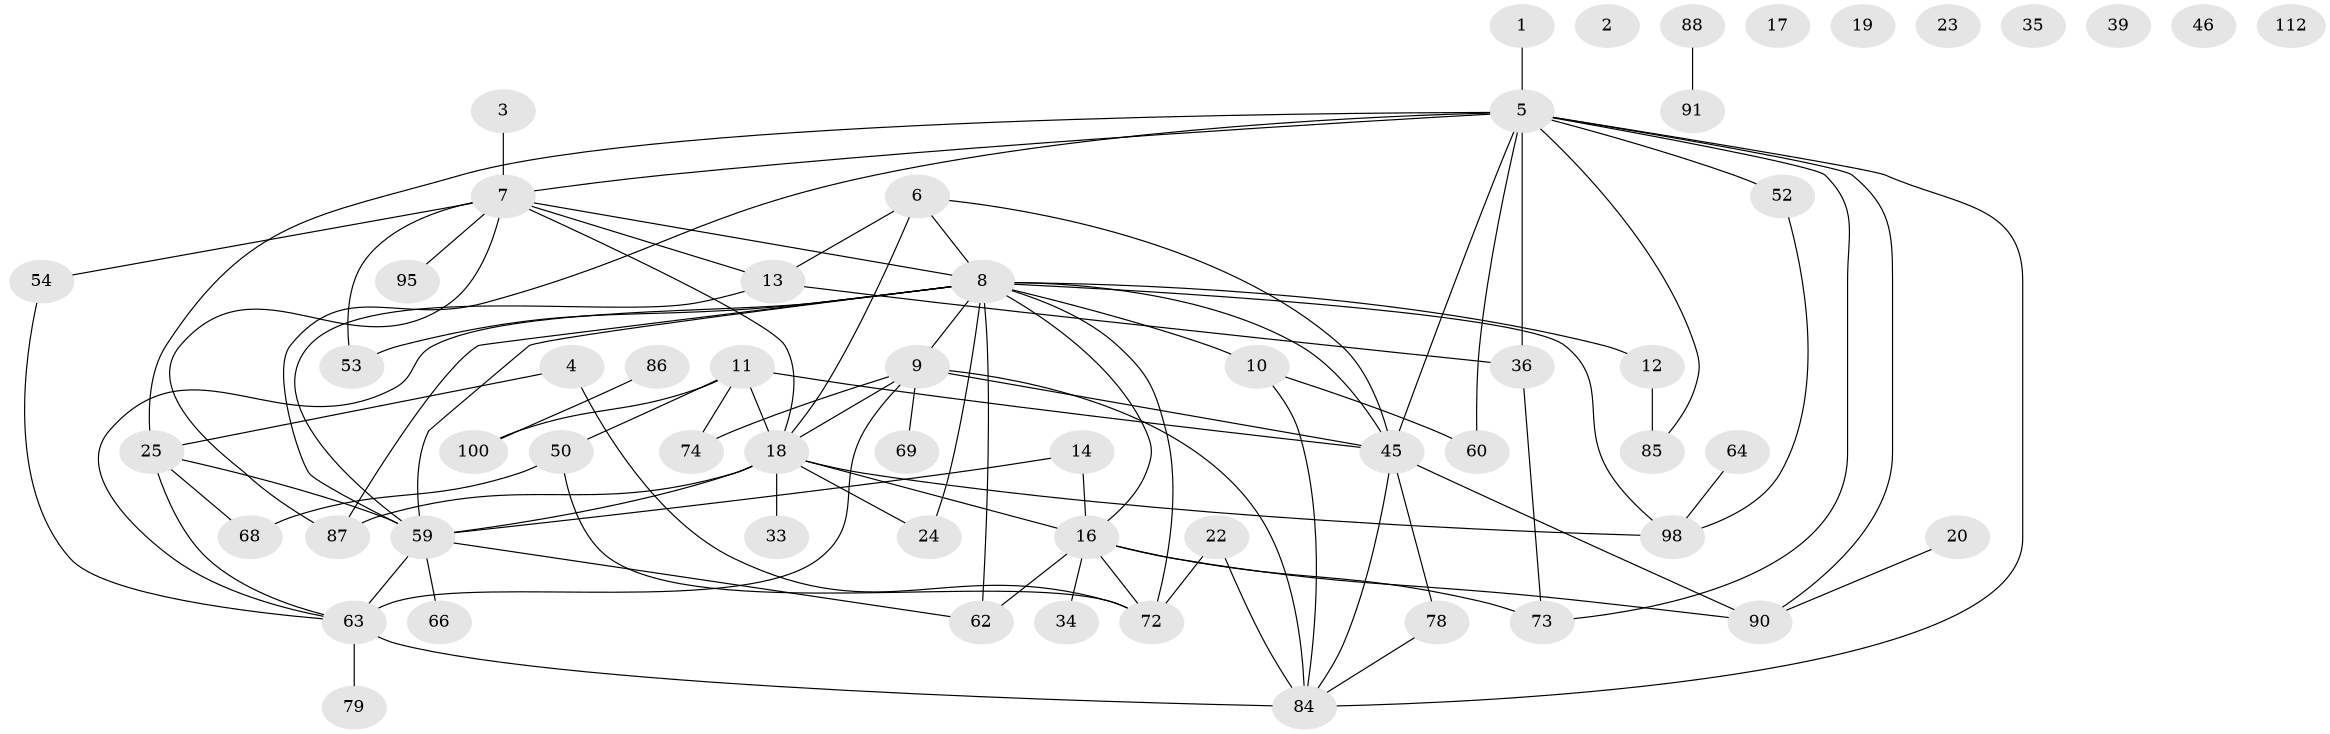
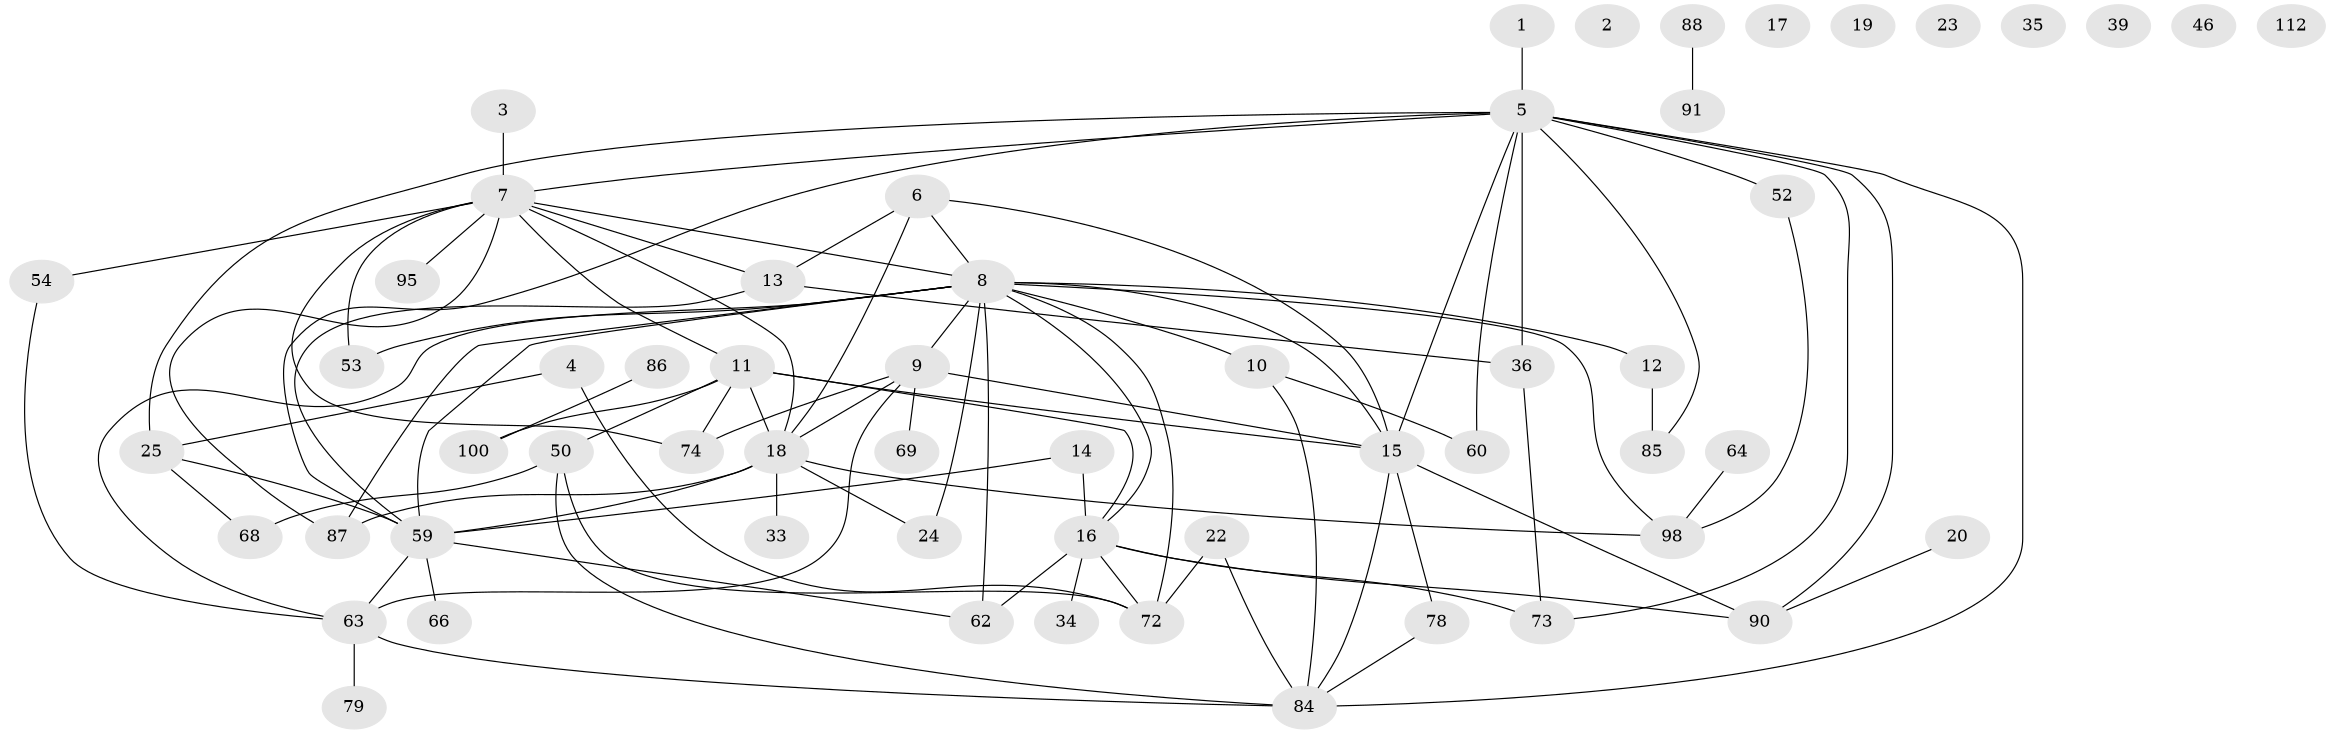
  graph {
    node [color=gray90 style=filled]
    5 [super="+26+24+41+70"]
    7 [super="+40+92+56+38"]
    25
-   15 [super="+51+29" label=45]
+   15 [super="+51+29"]
    36 [super="+76+57"]
    52
    59 [super="+117+61"]
    60
    73
    84 [super="+109"]
    85
    90 [super="+96"]
    1
    2 [super="+83"]
    3 [super="+81"]
    8 [super="+44+31+104+21+101"]
    13 [super="+45"]
    18 [super="+115+49+77+42"]
    11 [super="+82+43"]
    53
    54
    74
    87
    95
    4
    72
    63 [super="+103"]
    68
    78
    98
    62
    66
    91 [super="+114"]
    6 [super="+71+93"]
    9 [super="+37+108+47+27"]
    10
    12
    16 [super="+30+48"]
    n39 [label=24]
    33 [super="+99"]
    50 [super="+75+65+80"]
    100 [super="+106"]
    69
    34 [super="+111+89"]
    79
    14
    17 [super="+32"]
    19
    20
    22 [super="+67+28"]
    23
    35
    39
    46
    64
    86
    88
    112
    5 -- 7
    5 -- 25
    5 -- 15
    5 -- 36 [weight=2]
    5 -- 52
    5 -- 59
    5 -- 60 [weight=2]
    5 -- 73
    5 -- 84
    5 -- 85
    5 -- 90
    7 -- 8
    7 -- 13
    7 -- 18
+   7 -- 11
    7 -- 53
    7 -- 54
+   7 -- 74
    7 -- 87
    7 -- 95
    25 -- 59
-   25 -- 63
    25 -- 68
    15 -- 84
    15 -- 90
    15 -- 78
    36 -- 73
    52 -- 98
    59 -- 63
    59 -- 62
    59 -- 66
    1 -- 5 [weight=2]
    3 -- 7 [weight=2]
    8 -- 15
    8 -- 59
    8 -- 53
    8 -- 87
    8 -- 72
    8 -- 63
    8 -- 98
    8 -- 62
    8 -- 9
    8 -- 10
    8 -- 12
    8 -- 16
    8 -- n39
    13 -- 36
    13 -- 59
    18 -- 59
    18 -- 87
    18 -- 98
    18 -- n39
    18 -- 33
    11 -- 15 [weight=2]
    11 -- 18
    11 -- 74
-   18 -- 16
+   11 -- 16
    11 -- 50
    11 -- 100
    54 -- 63
    4 -- 25
    4 -- 72
    63 -- 84
    63 -- 79
    78 -- 84
    6 -- 15
    6 -- 8
    6 -- 13
    6 -- 18
    9 -- 15
-   9 -- 84
+   50 -- 84
    9 -- 18
    9 -- 74
    9 -- 63 [weight=2]
    9 -- 69
    10 -- 60
    10 -- 84
    12 -- 85
    16 -- 73
    16 -- 90
    16 -- 72
    16 -- 62
    16 -- 34
    50 -- 72
    50 -- 68
    14 -- 59
    14 -- 16
    20 -- 90
    22 -- 84
    22 -- 72
    64 -- 98
    86 -- 100
    88 -- 91
  }
